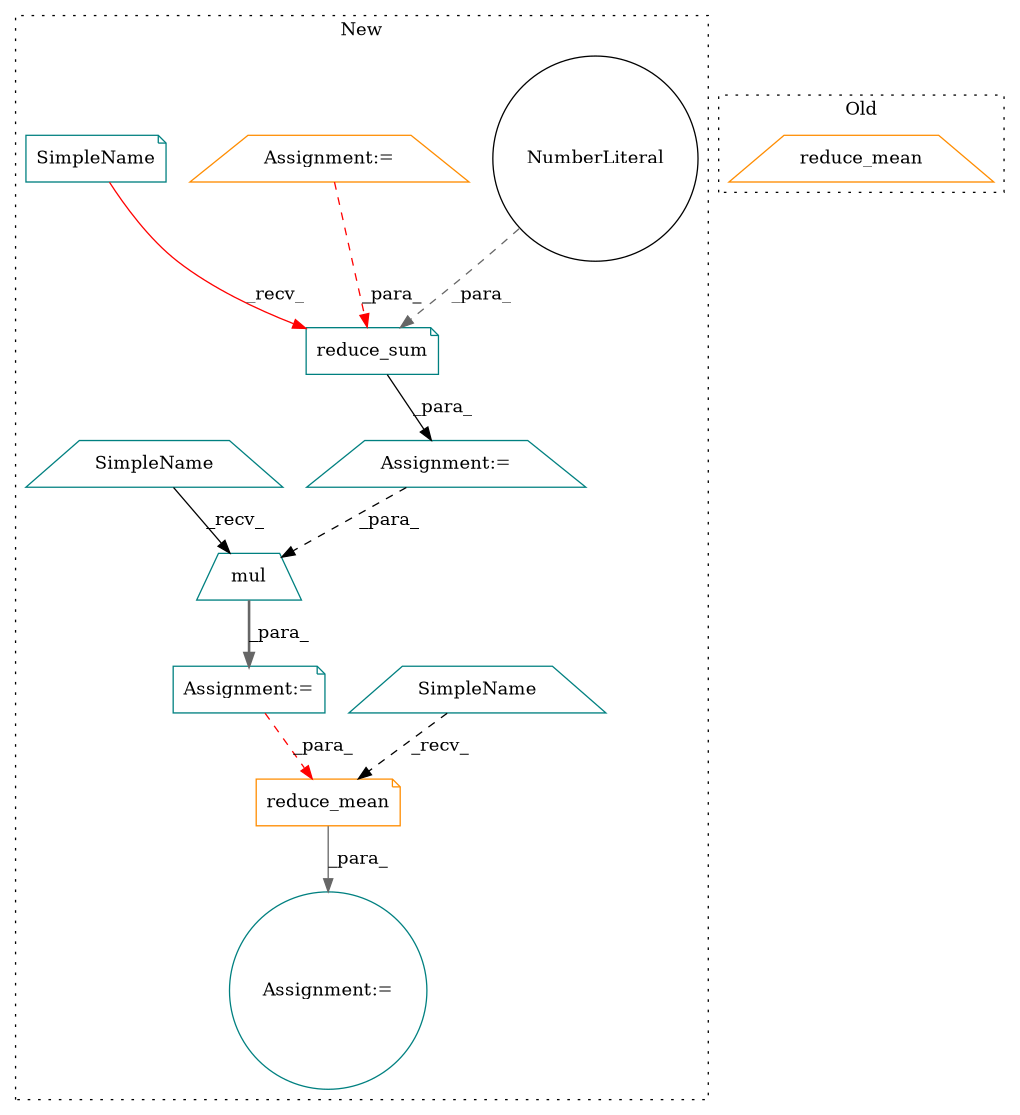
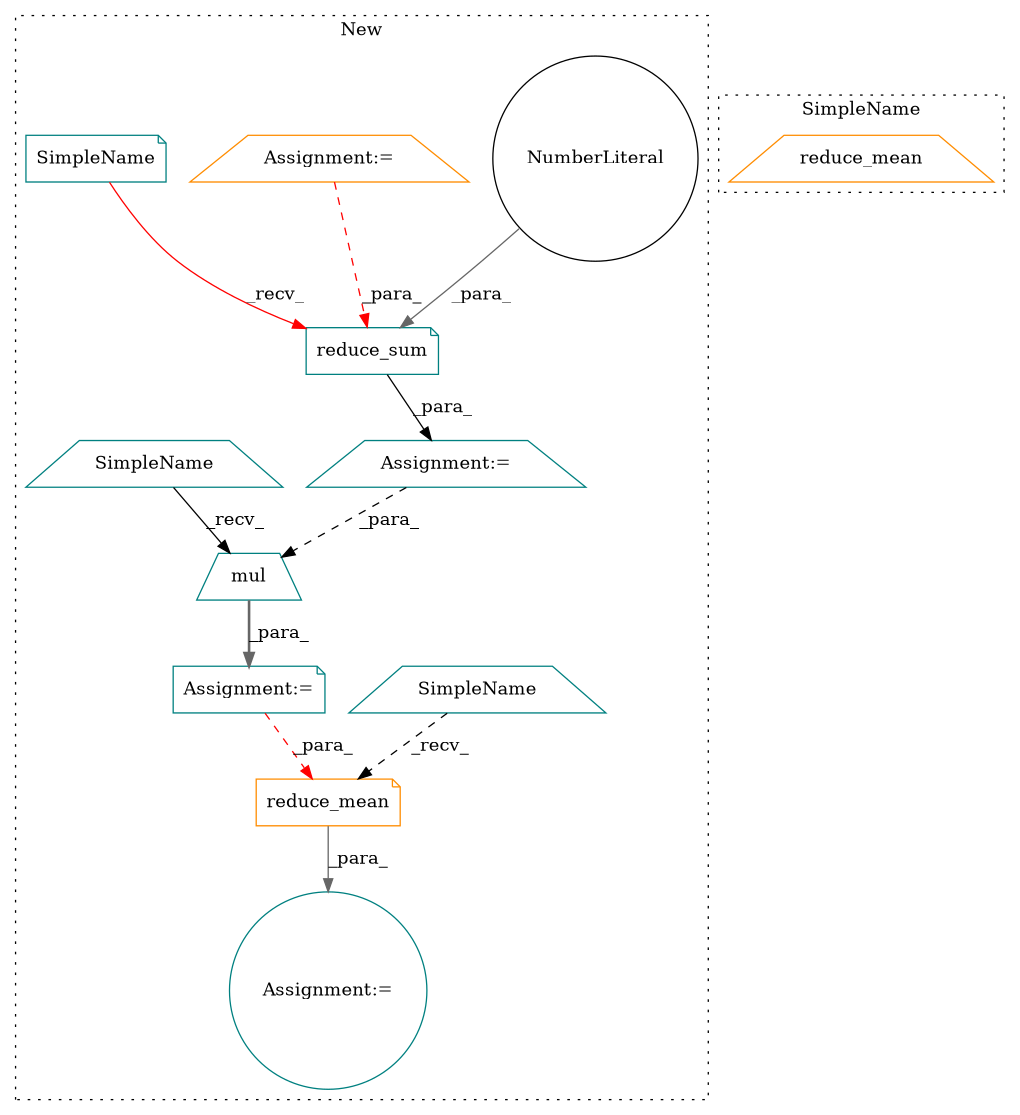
  digraph {
    node [a=32 color=teal l=1 shape=trapezium]
    edge [color=black style=solid]
    n1 [color=darkorange l="12,1" label=reduce_mean s="8659,8684" shape=note]
    n2 [a=7 label="Assignment:=" s=8647 shape=circle]
    n3 [a=7 label="Assignment:=" s=8597 shape=note]
    n4 [a=7 label="Assignment:=" s=8447]
    n5 [l="11,1" label=reduce_sum s="8459,8482" shape=note]
    n6 [a=34 color=black label=NumberLiteral s=8481 shape=circle]
    n7 [l="4,1" label=mul s="8609,8632"]
    n8 [a=7 color=darkorange label="Assignment:=" s=8385]
    n9 [a=42 l=10 label=SimpleName s=8448 shape=note]
    n10 [a=42 l=10 label=SimpleName s=8648]
    n11 [a=42 l=10 label=SimpleName s=8598]
    n12 [color=darkorange l="12,1" label=reduce_mean s="8412,8495"]
    subgraph cluster_1 {
      label=New
      style=dotted
      n1
      n2
      n3
      n4
      n5
      n6
      n7
      n8
      n9
      n10
      n11
    }
    subgraph cluster_2 {
-     label=Old
+     label=SimpleName
      style=dotted
      n12
    }
    n1 -> n2 [color=gray40 label=_para_]
    n3 -> n1 [color=red label=_para_ style=dashed]
    n4 -> n7 [label=_para_ style=dashed]
    n5 -> n4 [label=_para_]
-   n6 -> n5 [color=gray40 label=_para_ style=dashed]
+   n6 -> n5 [color=gray40 label=_para_]
    n7 -> n3 [color=gray40 label=_para_ style=bold]
    n8 -> n5 [color=red label=_para_ style=dashed]
    n9 -> n5 [color=red label=_recv_]
    n10 -> n1 [label=_recv_ style=dashed]
    n11 -> n7 [label=_recv_]
  }
